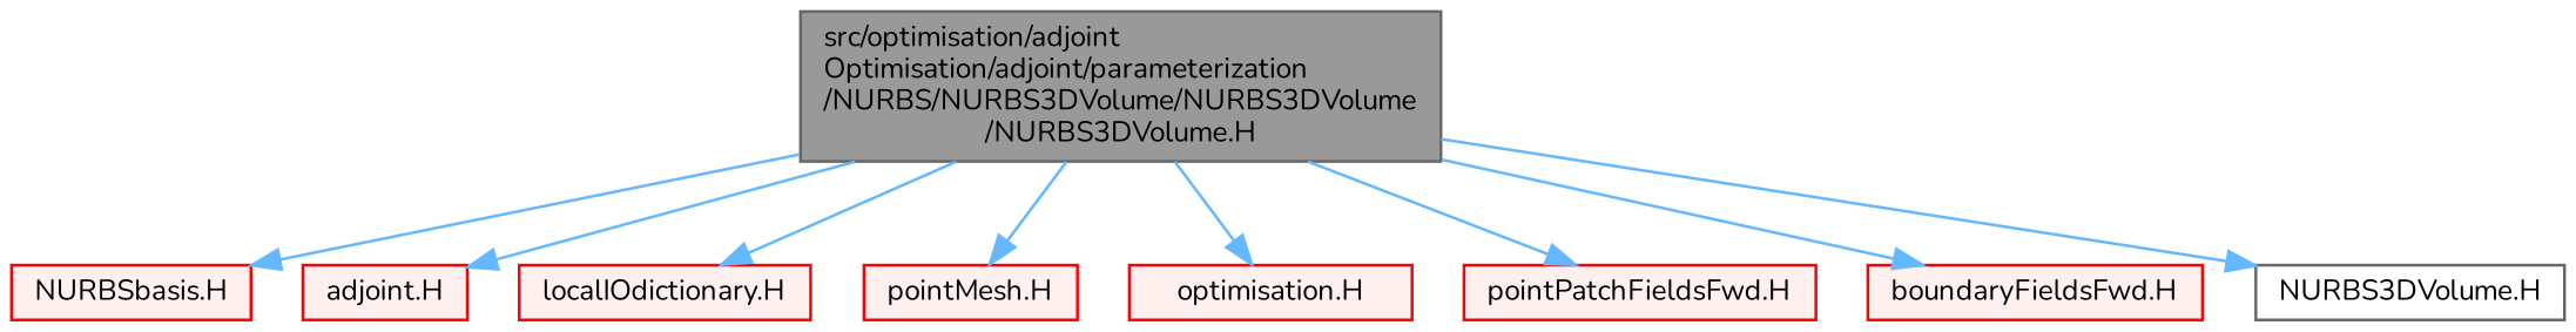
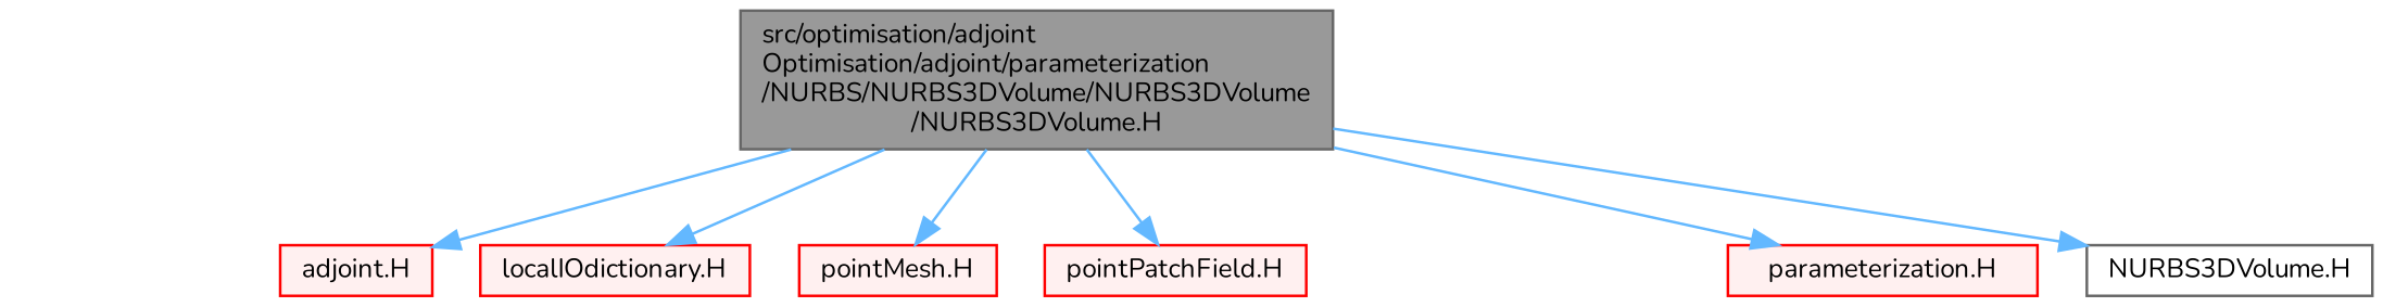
  digraph {
    fontname=Nunito
    node [color=red fillcolor="#FFF0F0" fontname=Nunito fontsize=10 shape=box style=filled]
    edge [color=steelblue1 fontname=Nunito fontsize=10 labelfontname=Helvetica labelfontsize=10 style=solid]
    n1 [color=gray40 fillcolor=grey60 fontcolor=black height=0.2 label="src/optimisation/adjoint\lOptimisation/adjoint/parameterization\l/NURBS/NURBS3DVolume/NURBS3DVolume\l/NURBS3DVolume.H" width=0.4]
-   n2 [height=0.2 label="NURBSbasis.H" width=0.4]
    n3 [height=0.2 label="adjoint.H" width=0.4]
    n4 [height=0.2 label="localIOdictionary.H" width=0.4]
    n5 [height=0.2 label="pointMesh.H" width=0.4]
-   n6 [height=0.2 label="optimisation.H" width=0.4]
-   n7 [height=0.2 label="pointPatchFieldsFwd.H" width=0.4]
-   n8 [height=0.2 label="boundaryFieldsFwd.H" width=0.4]
+   n6 [height=0.2 label="pointPatchField.H" width=0.4]
+   n8 [height=0.2 label="parameterization.H" width=0.4]
    n9 [color=grey40 fillcolor=white height=0.2 label="NURBS3DVolume.H" width=0.4]
-   n1 -> n2
    n1 -> n3
    n1 -> n4
    n1 -> n5
    n1 -> n6
-   n1 -> n7
    n1 -> n8
    n1 -> n9
  }
